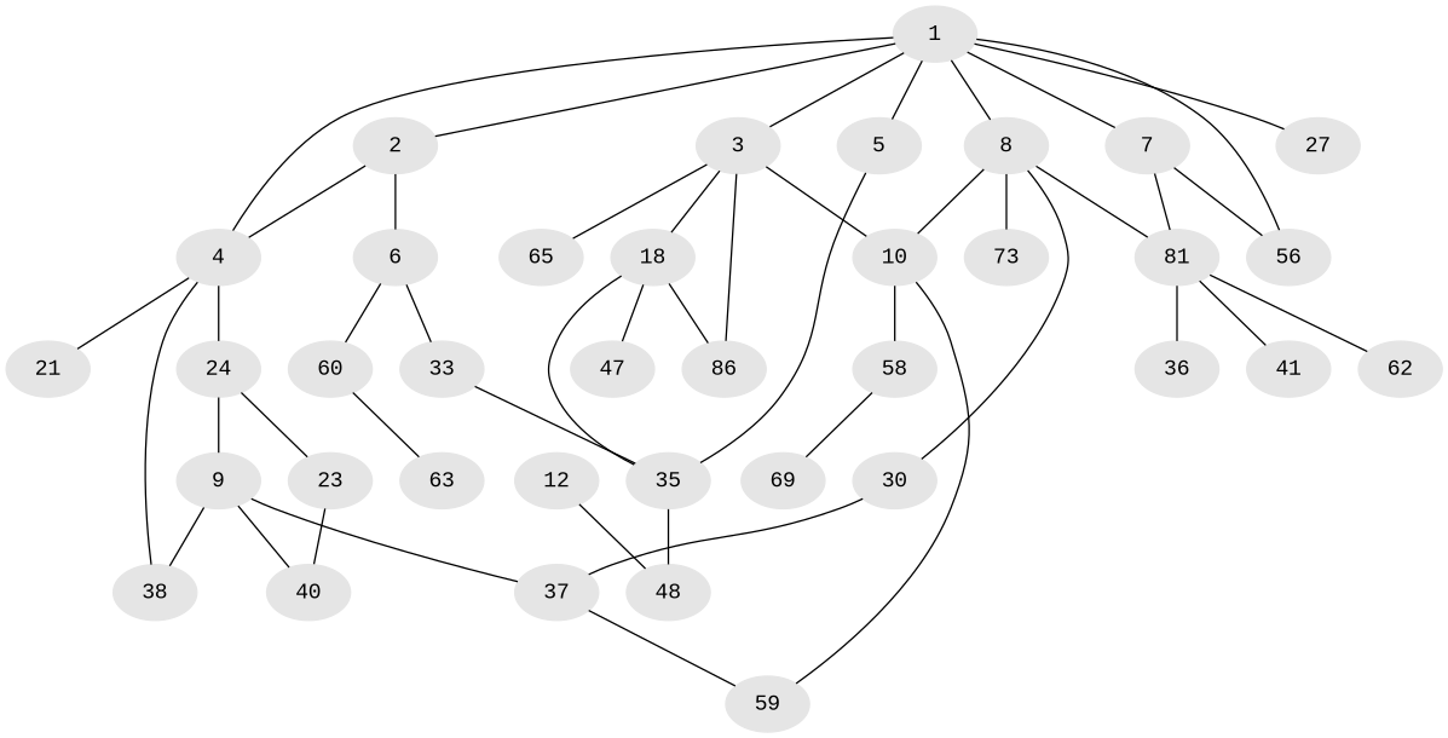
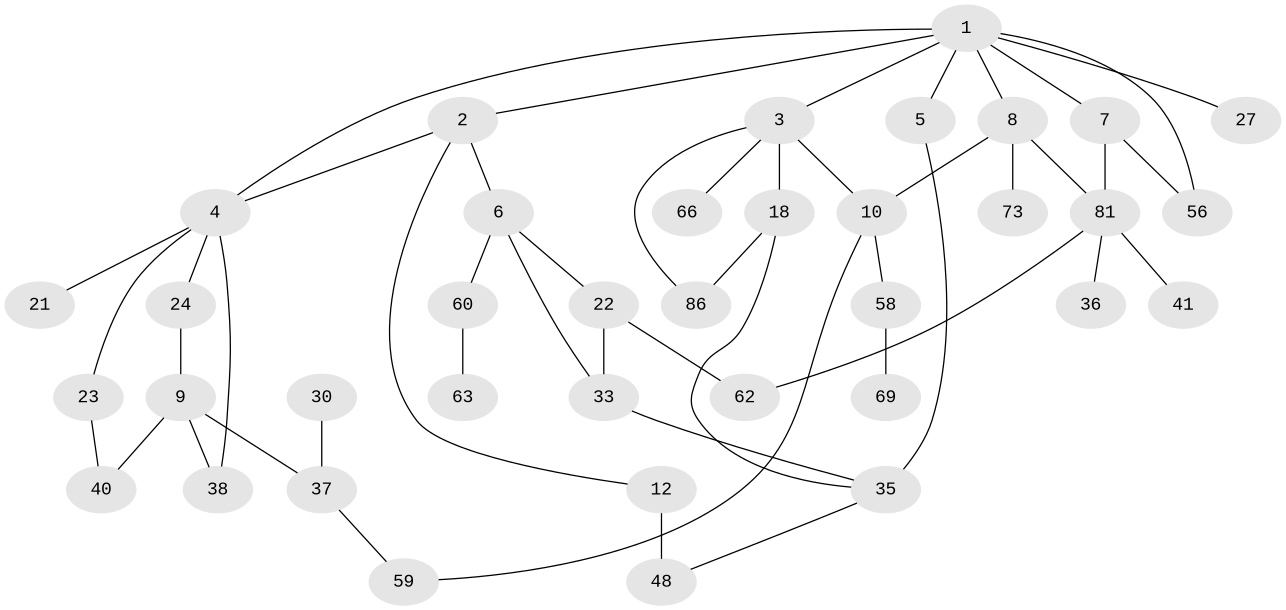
  graph {
    fontname="Liberation Mono"
    node [color=gray90 fontname="Liberation Mono" style=filled]
    edge [fontname="Liberation Mono"]
    1
    2
    3 [super="+12+53+45"]
    4 [super="+25+60+15+14+68"]
    5 [super="+51"]
    7
    8
    27 [super="+57+42"]
    56
    6
    n11 [label=12 super="+19"]
    10 [super="+43+74+20"]
    18 [super="+31"]
    n14 [label=86 super="+61"]
-   65
+   65 [label=66]
    21
    23 [super="+66"]
    24
    38
    35 [super="+67+70"]
    n21 [label=81 super="+29+17"]
    30
    73
+   22 [super="+28+39+34"]
    33 [super="+64+46"]
    n26 [label=60 super="+52"]
    48
    58
    59
-   47
    9 [super="+32"]
    37 [super="+55+44"]
    40
    62
    63
    36
    41
    69
    1 -- 2
    1 -- 3
    1 -- 4
    1 -- 5
    1 -- 7
    1 -- 8
    1 -- 27
    1 -- 56
    2 -- 4
    2 -- 6
+   2 -- n11
    3 -- 10
    3 -- 18
    3 -- n14
    3 -- 65
    4 -- 21
-   24 -- 23
+   4 -- 23
    4 -- 24
    4 -- 38
    5 -- 35
    7 -- 56
    7 -- n21
    8 -- 10
    8 -- n21
-   8 -- 30
    8 -- 73
+   6 -- 22
    6 -- 33
    6 -- n26
    n11 -- 48
    10 -- 58
    10 -- 59
    18 -- n14
    18 -- 35
-   18 -- 47
    23 -- 40
    24 -- 9
    35 -- 48
    n21 -- 62
    n21 -- 36
    n21 -- 41
    30 -- 37
+   22 -- 33
+   22 -- 62
    33 -- 35
    n26 -- 63
    58 -- 69
    9 -- 38
    9 -- 37
    9 -- 40
    37 -- 59
  }
